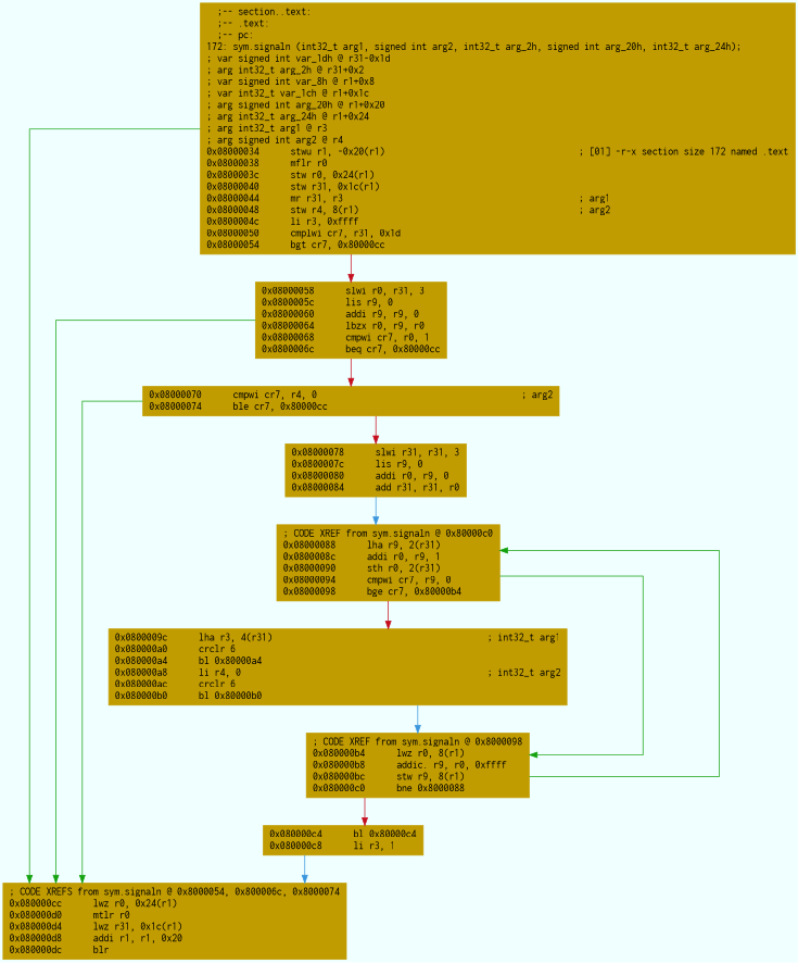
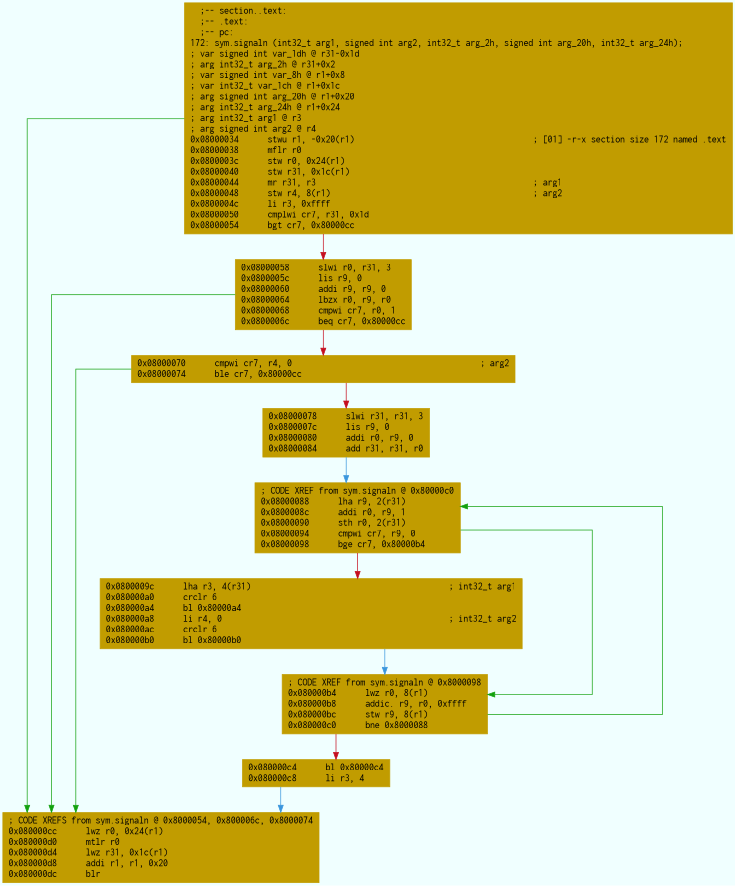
  digraph {
    bgcolor=azure
    fontname=Courier
    fontsize=8
    splines=ortho
    node [color="#c19c00" fillcolor="#c19c00" fontname=Courier shape=box style=filled]
    edge [arrowhead=normal color="#c50f1f"]
    n1 [label="  ;-- section..text:\l  ;-- .text:\l  ;-- pc:\l172: sym.signaln (int32_t arg1, signed int arg2, int32_t arg_2h, signed int arg_20h, int32_t arg_24h);\l; var signed int var_1dh @ r31-0x1d\l; arg int32_t arg_2h @ r31+0x2\l; var signed int var_8h @ r1+0x8\l; var int32_t var_1ch @ r1+0x1c\l; arg signed int arg_20h @ r1+0x20\l; arg int32_t arg_24h @ r1+0x24\l; arg int32_t arg1 @ r3\l; arg signed int arg2 @ r4\l0x08000034      stwu r1, -0x20(r1)                                     ; [01] -r-x section size 172 named .text\l0x08000038      mflr r0\l0x0800003c      stw r0, 0x24(r1)\l0x08000040      stw r31, 0x1c(r1)\l0x08000044      mr r31, r3                                             ; arg1\l0x08000048      stw r4, 8(r1)                                          ; arg2\l0x0800004c      li r3, 0xffff\l0x08000050      cmplwi cr7, r31, 0x1d\l0x08000054      bgt cr7, 0x80000cc\l"]
    n2 [label="0x08000058      slwi r0, r31, 3\l0x0800005c      lis r9, 0\l0x08000060      addi r9, r9, 0\l0x08000064      lbzx r0, r9, r0\l0x08000068      cmpwi cr7, r0, 1\l0x0800006c      beq cr7, 0x80000cc\l"]
    n3 [label="; CODE XREFS from sym.signaln @ 0x8000054, 0x800006c, 0x8000074\l0x080000cc      lwz r0, 0x24(r1)\l0x080000d0      mtlr r0\l0x080000d4      lwz r31, 0x1c(r1)\l0x080000d8      addi r1, r1, 0x20\l0x080000dc      blr\l"]
    n4 [label="0x08000070      cmpwi cr7, r4, 0                                       ; arg2\l0x08000074      ble cr7, 0x80000cc\l"]
    n5 [label="0x08000078      slwi r31, r31, 3\l0x0800007c      lis r9, 0\l0x08000080      addi r0, r9, 0\l0x08000084      add r31, r31, r0\l"]
    n6 [label="; CODE XREF from sym.signaln @ 0x80000c0\l0x08000088      lha r9, 2(r31)\l0x0800008c      addi r0, r9, 1\l0x08000090      sth r0, 2(r31)\l0x08000094      cmpwi cr7, r9, 0\l0x08000098      bge cr7, 0x80000b4\l"]
    n7 [label="0x0800009c      lha r3, 4(r31)                                         ; int32_t arg1\l0x080000a0      crclr 6\l0x080000a4      bl 0x80000a4\l0x080000a8      li r4, 0                                               ; int32_t arg2\l0x080000ac      crclr 6\l0x080000b0      bl 0x80000b0\l"]
    n8 [label="; CODE XREF from sym.signaln @ 0x8000098\l0x080000b4      lwz r0, 8(r1)\l0x080000b8      addic. r9, r0, 0xffff\l0x080000bc      stw r9, 8(r1)\l0x080000c0      bne 0x8000088\l"]
-   n9 [label="0x080000c4      bl 0x80000c4\l0x080000c8      li r3, 1\l"]
+   n9 [label="0x080000c4      bl 0x80000c4\l0x080000c8      li r3, 4\l"]
    n1 -> n2
    n1 -> n3 [color="#13a10e"]
    n2 -> n3 [color="#13a10e"]
    n2 -> n4
    n4 -> n3 [color="#13a10e"]
    n4 -> n5
    n5 -> n6 [color="#3a96dd"]
    n6 -> n7
    n6 -> n8 [color="#13a10e"]
    n7 -> n8 [color="#3a96dd"]
    n8 -> n6 [color="#13a10e"]
    n8 -> n9
    n9 -> n3 [color="#3a96dd"]
  }
